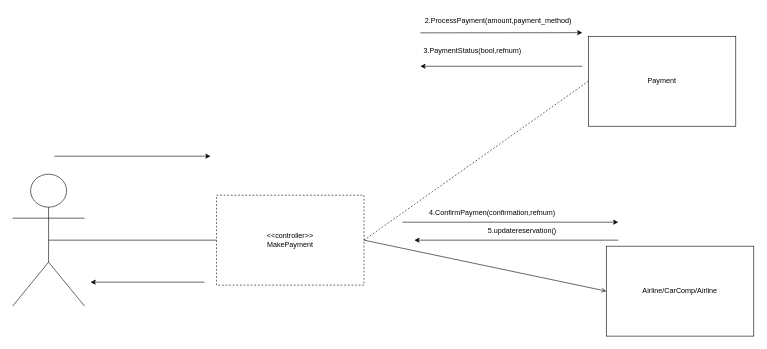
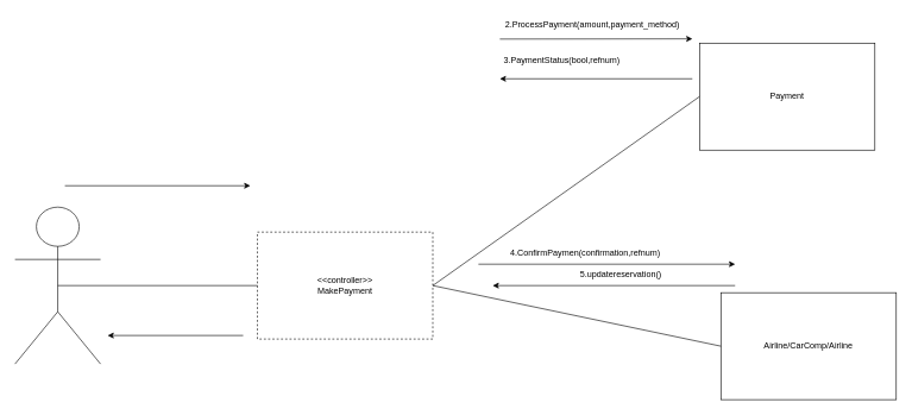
  <mxCell id="0" />
  <mxCell id="1" parent="0" />
  <mxCell id="2" value="" style="shape=umlActor;html=1;verticalLabelPosition=bottom;verticalAlign=top;align=center;" vertex="1" parent="1"><mxGeometry x="20" y="290" width="120" height="220" as="geometry" /></mxCell>
  <mxCell id="3" value="&amp;lt;&amp;lt;controller&amp;gt;&amp;gt;&lt;div&gt;MakePayment&lt;/div&gt;" style="rounded=0;whiteSpace=wrap;html=1;dashed=1;" vertex="1" parent="1"><mxGeometry x="360" y="325" width="246" height="150" as="geometry" /></mxCell>
  <mxCell id="4" value="Payment" style="rounded=0;whiteSpace=wrap;html=1;" vertex="1" parent="1"><mxGeometry x="980" y="60" width="246" height="150" as="geometry" /></mxCell>
  <mxCell id="5" value="Airline/CarComp/Airline" style="rounded=0;whiteSpace=wrap;html=1;" vertex="1" parent="1"><mxGeometry x="1010" y="410" width="246" height="150" as="geometry" /></mxCell>
  <mxCell id="6" value="" style="endArrow=none;html=1;rounded=0;exitX=0.5;exitY=0.5;exitDx=0;exitDy=0;exitPerimeter=0;entryX=0;entryY=0.5;entryDx=0;entryDy=0;" edge="1" parent="1" source="2" target="3"><mxGeometry width="50" height="50" relative="1" as="geometry"><mxPoint x="320" y="540" as="sourcePoint" /><mxPoint x="370" y="490" as="targetPoint" /></mxGeometry></mxCell>
- <mxCell id="7" value="" style="endArrow=none;html=1;rounded=0;exitX=1;exitY=0.5;exitDx=0;exitDy=0;entryX=0;entryY=0.5;entryDx=0;entryDy=0;dashed=1;" edge="1" parent="1" source="3" target="4"><mxGeometry width="50" height="50" relative="1" as="geometry"><mxPoint x="506" y="400" as="sourcePoint" /><mxPoint x="686" y="400" as="targetPoint" /></mxGeometry></mxCell>
- <mxCell id="8" value="" style="endArrow=open;html=1;rounded=0;entryX=0;entryY=0.5;entryDx=0;entryDy=0;exitX=1;exitY=0.5;exitDx=0;exitDy=0;" edge="1" parent="1" source="3" target="5"><mxGeometry width="50" height="50" relative="1" as="geometry"><mxPoint x="60" y="640" as="sourcePoint" /><mxPoint x="334" y="730" as="targetPoint" /></mxGeometry></mxCell>
+ <mxCell id="7" value="" style="endArrow=none;html=1;rounded=0;exitX=1;exitY=0.5;exitDx=0;exitDy=0;entryX=0;entryY=0.5;entryDx=0;entryDy=0;" edge="1" parent="1" source="3" target="4"><mxGeometry width="50" height="50" relative="1" as="geometry"><mxPoint x="506" y="400" as="sourcePoint" /><mxPoint x="686" y="400" as="targetPoint" /></mxGeometry></mxCell>
+ <mxCell id="8" value="" style="endArrow=none;html=1;rounded=0;entryX=0;entryY=0.5;entryDx=0;entryDy=0;exitX=1;exitY=0.5;exitDx=0;exitDy=0;" edge="1" parent="1" source="3" target="5"><mxGeometry width="50" height="50" relative="1" as="geometry"><mxPoint x="60" y="640" as="sourcePoint" /><mxPoint x="334" y="730" as="targetPoint" /></mxGeometry></mxCell>
  <mxCell id="9" value="" style="endArrow=classic;html=1;rounded=0;" edge="1" parent="1"><mxGeometry width="50" height="50" relative="1" as="geometry"><mxPoint x="90" y="260" as="sourcePoint" /><mxPoint x="350" y="260" as="targetPoint" /></mxGeometry></mxCell>
  <mxCell id="10" value="2.ProcessPayment(amount,payment_method)" style="text;html=1;align=center;verticalAlign=middle;whiteSpace=wrap;rounded=0;" vertex="1" parent="1"><mxGeometry x="800" y="20" width="60" height="30" as="geometry" /></mxCell>
  <mxCell id="11" value="" style="endArrow=classic;html=1;rounded=0;" edge="1" parent="1"><mxGeometry width="50" height="50" relative="1" as="geometry"><mxPoint x="700" y="54.29" as="sourcePoint" /><mxPoint x="970" y="54" as="targetPoint" /></mxGeometry></mxCell>
  <mxCell id="12" value="" style="endArrow=classic;html=1;rounded=0;" edge="1" parent="1"><mxGeometry width="50" height="50" relative="1" as="geometry"><mxPoint x="970" y="110" as="sourcePoint" /><mxPoint x="700" y="110" as="targetPoint" /></mxGeometry></mxCell>
  <mxCell id="13" value="3.PaymentStatus(bool,refnum)" style="text;html=1;align=center;verticalAlign=middle;whiteSpace=wrap;rounded=0;" vertex="1" parent="1"><mxGeometry x="757" y="70" width="60" height="30" as="geometry" /></mxCell>
  <mxCell id="14" value="" style="endArrow=classic;html=1;rounded=0;" edge="1" parent="1"><mxGeometry width="50" height="50" relative="1" as="geometry"><mxPoint x="670" y="370" as="sourcePoint" /><mxPoint x="1030" y="370" as="targetPoint" /></mxGeometry></mxCell>
  <mxCell id="15" value="4.ConfirmPaymen(confirmation,refnum)" style="text;html=1;align=center;verticalAlign=middle;whiteSpace=wrap;rounded=0;" vertex="1" parent="1"><mxGeometry x="790" y="340" width="60" height="30" as="geometry" /></mxCell>
  <mxCell id="16" value="" style="endArrow=classic;html=1;rounded=0;" edge="1" parent="1"><mxGeometry width="50" height="50" relative="1" as="geometry"><mxPoint x="1030" y="400" as="sourcePoint" /><mxPoint x="690" y="400" as="targetPoint" /></mxGeometry></mxCell>
  <mxCell id="17" value="5.updatereservation()" style="text;html=1;align=center;verticalAlign=middle;whiteSpace=wrap;rounded=0;" vertex="1" parent="1"><mxGeometry x="840" y="370" width="60" height="30" as="geometry" /></mxCell>
  <mxCell id="18" value="" style="endArrow=classic;html=1;rounded=0;" edge="1" parent="1"><mxGeometry width="50" height="50" relative="1" as="geometry"><mxPoint x="340" y="470" as="sourcePoint" /><mxPoint x="150" y="470" as="targetPoint" /></mxGeometry></mxCell>
